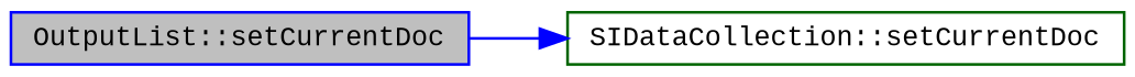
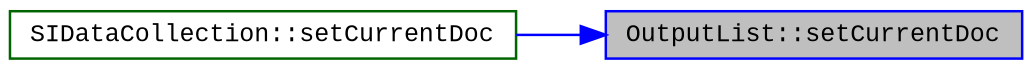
  digraph {
    rankdir=LR
    fontname="Liberation Mono"
    node [fontname="Liberation Mono" fontsize=10 shape=record style=filled]
    n1 [color=blue fillcolor=grey75 fontcolor=black height=0.2 label="OutputList::setCurrentDoc" width=0.4]
    n2 [color=darkgreen fillcolor=white height=0.2 label="SIDataCollection::setCurrentDoc" width=0.4]
-   n1 -> n2 [color=blue fontname="Liberation Mono" fontsize=10 labelfontname=Helvetica labelfontsize=10 style=solid]
+   n2 -> n1 [color=blue fontname="Liberation Mono" fontsize=10 labelfontname=Helvetica labelfontsize=10 style=solid]
  }
